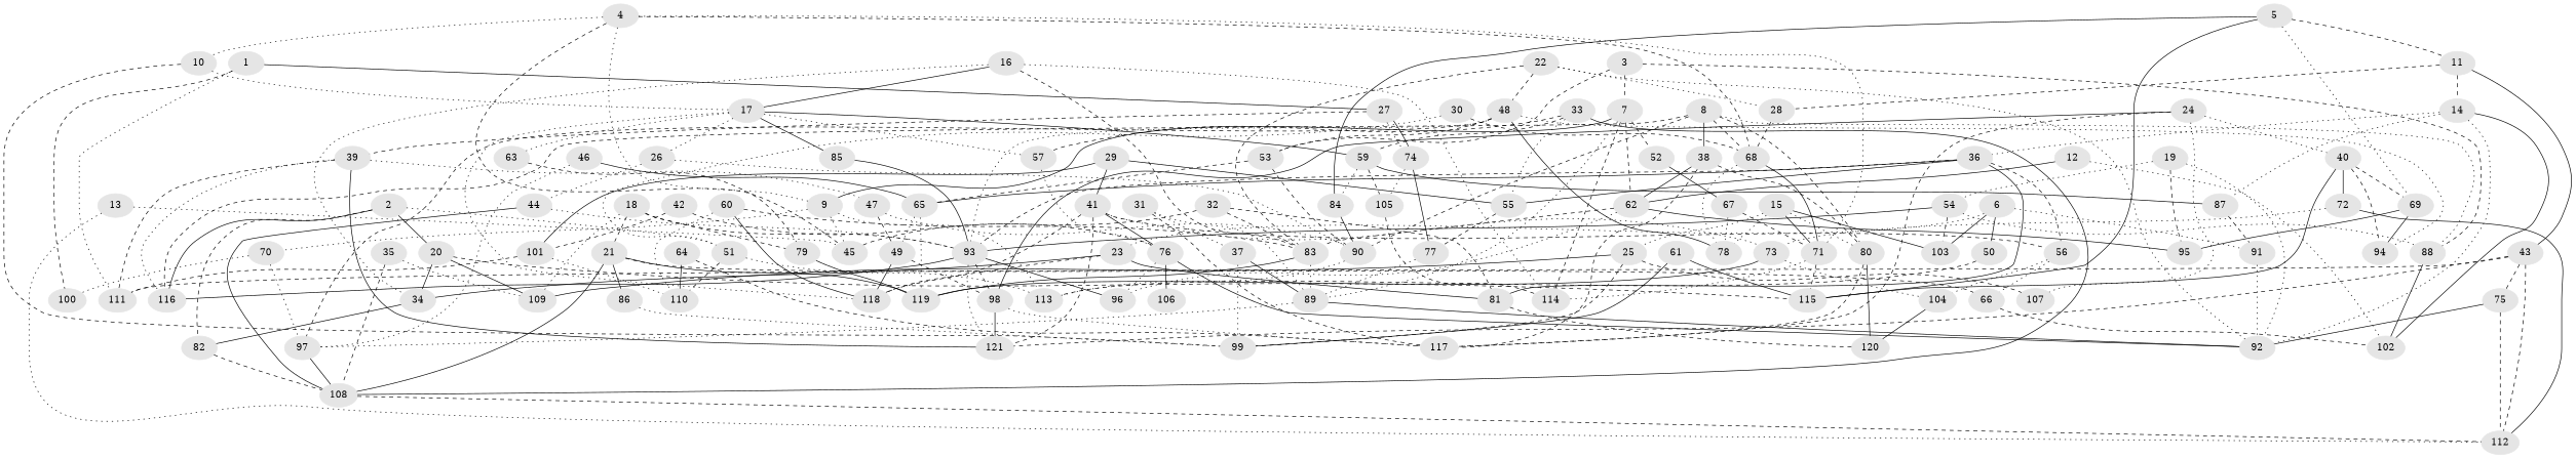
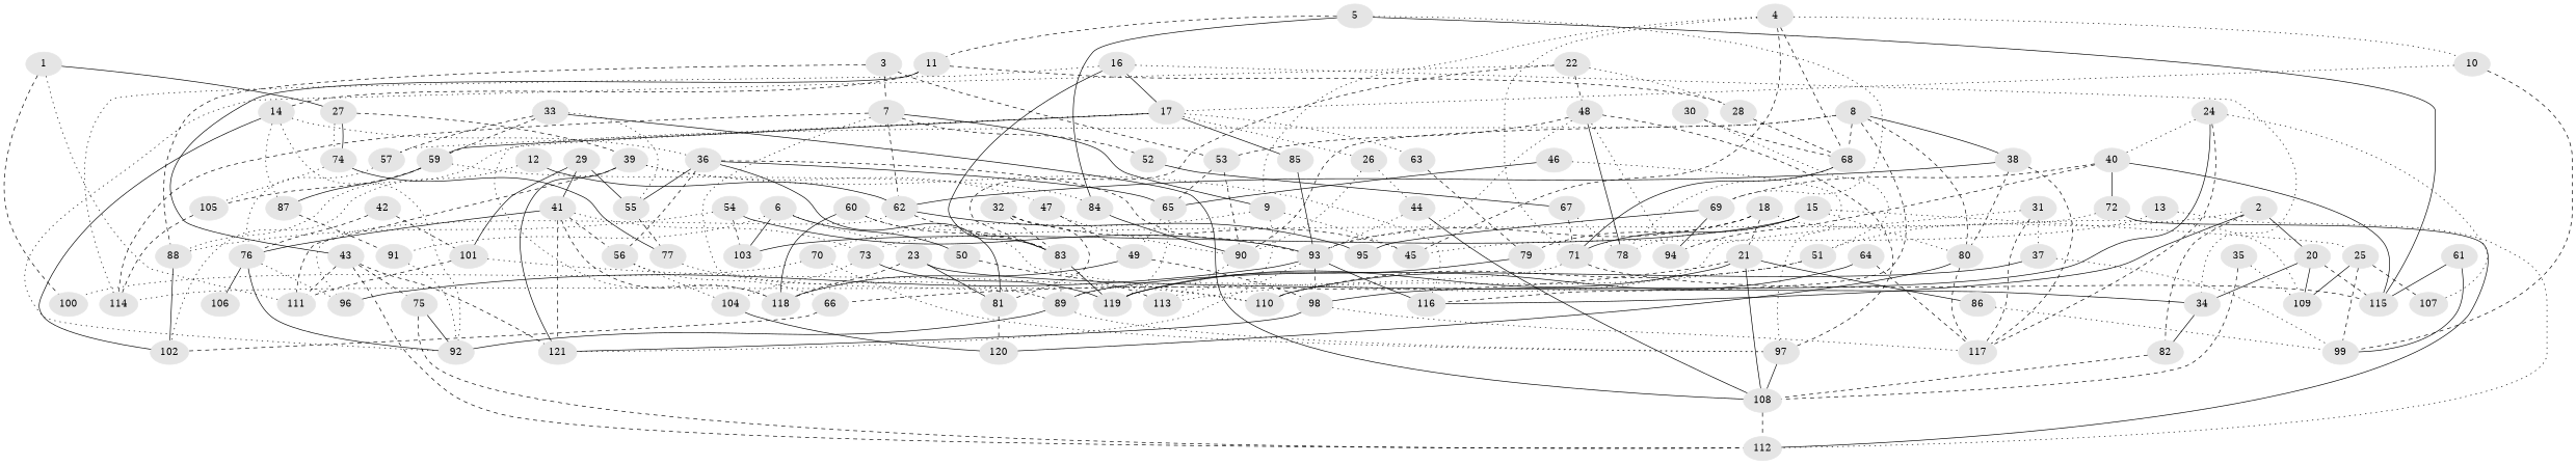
  graph {
    node [color=gray90 style=filled]
    edge [style=dashed]
    1
    27
    100
    111
    39
    74
    2
    20
    51
    82
    116
    115
    34
    109
    113
    110
    108
    3
    7
    53
    88
    9
    52
    62
    89
    114
    90
    65
    102
    4
    10
    45
    68
    71
    70
    17
    99
    78
    5
    11
    69
    84
    14
    28
    43
    95
    94
    6
    23
    50
    91
    103
    118
    81
    92
    67
    83
    96
    97
    8
    38
    80
    117
    120
    26
    57
    59
    63
    85
    36
    87
    112
    121
    75
    12
    13
    93
    55
    56
    15
    25
    107
    16
    119
    44
    76
    105
    79
    18
    21
    66
    86
    98
-   19
    54
    22
    48
    24
    40
    72
    47
    77
    29
    41
    101
    73
    30
    31
    37
    32
    33
    35
    104
    49
    106
    42
    46
    60
    61
    64
    1 -- 27 [style=solid]
    1 -- 100
    1 -- 111 [style=dotted]
    27 -- 39
    27 -- 74 [style=dotted]
    27 -- 74 [style=solid]
    39 -- 111
    39 -- 116 [style=dotted]
    39 -- 121 [style=solid]
    39 -- 47 [style=dotted]
    74 -- 105 [style=dotted]
    74 -- 77 [style=solid]
    2 -- 20 [style=solid]
    2 -- 51 [style=dotted]
    2 -- 82
    2 -- 116 [style=solid]
    20 -- 115
    20 -- 34 [style=solid]
    20 -- 109 [style=solid]
    51 -- 113 [style=dotted]
    51 -- 110
    82 -- 108
    34 -- 82 [style=solid]
    108 -- 112
    3 -- 7
    3 -- 53
    3 -- 88
    7 -- 9 [style=solid]
    7 -- 52
    7 -- 62
    7 -- 89 [style=dotted]
    7 -- 114
    53 -- 90
    53 -- 65
    88 -- 102 [style=solid]
    9 -- 113 [style=dotted]
    9 -- 45 [style=dotted]
    9 -- 70 [style=dotted]
    52 -- 67 [style=solid]
    62 -- 95 [style=solid]
    62 -- 83
    62 -- 96 [style=dotted]
    89 -- 92 [style=solid]
    89 -- 97 [style=dotted]
    90 -- 113 [style=dotted]
    65 -- 119 [style=dotted]
    65 -- 49 [style=dotted]
    4 -- 9 [style=dotted]
    4 -- 10 [style=dotted]
    4 -- 45
    4 -- 68
    4 -- 71 [style=dotted]
    10 -- 17 [style=dotted]
    10 -- 99
    68 -- 71 [style=solid]
    68 -- 78 [style=dotted]
    71 -- 115
    71 -- 114 [style=dotted]
    70 -- 100 [style=dotted]
    70 -- 97 [style=dotted]
    17 -- 118 [style=dotted]
    17 -- 26 [style=dotted]
    17 -- 57 [style=dotted]
    17 -- 59 [style=solid]
    17 -- 63 [style=dotted]
    17 -- 85 [style=solid]
    5 -- 115 [style=solid]
    5 -- 11
    5 -- 69 [style=dotted]
    5 -- 84 [style=solid]
    11 -- 14
    11 -- 28
    11 -- 43 [style=solid]
    69 -- 95 [style=solid]
    69 -- 94 [style=solid]
    84 -- 90 [style=solid]
    14 -- 102 [style=solid]
    14 -- 92 [style=dotted]
    14 -- 36 [style=dotted]
    14 -- 87 [style=dotted]
    28 -- 68
    43 -- 111
    43 -- 112
    43 -- 121
    43 -- 75
    6 -- 23 [style=dotted]
    6 -- 50 [style=solid]
    6 -- 91 [style=dotted]
    6 -- 103 [style=solid]
    23 -- 34 [style=solid]
    23 -- 118
    23 -- 81 [style=solid]
    50 -- 113
    91 -- 92 [style=dotted]
    81 -- 120
    67 -- 71
    67 -- 78 [style=dotted]
    83 -- 89 [style=dotted]
    83 -- 119 [style=solid]
    97 -- 108 [style=solid]
    8 -- 116
    8 -- 88 [style=dotted]
    8 -- 90
    8 -- 68
    8 -- 38 [style=solid]
    8 -- 80
    38 -- 62 [style=solid]
    38 -- 80
    38 -- 117
    80 -- 117
    80 -- 120 [style=solid]
    26 -- 90 [style=dotted]
    26 -- 44 [style=dotted]
    57 -- 76 [style=dotted]
    59 -- 84 [style=dotted]
    59 -- 87 [style=solid]
    59 -- 105
    63 -- 79
    85 -- 93 [style=solid]
    36 -- 65 [style=solid]
    36 -- 81 [style=solid]
    36 -- 93
    36 -- 55 [style=solid]
    36 -- 56
    87 -- 91
    75 -- 92 [style=solid]
    75 -- 112
    12 -- 62 [style=solid]
    12 -- 102 [style=dotted]
    13 -- 45 [style=dotted]
    13 -- 112 [style=dotted]
    93 -- 116 [style=solid]
    93 -- 96 [style=solid]
    93 -- 121 [style=dotted]
    93 -- 98
    55 -- 77
    56 -- 66 [style=dotted]
    56 -- 104 [style=dotted]
    15 -- 71 [style=solid]
    15 -- 78 [style=dotted]
    15 -- 103 [style=solid]
    15 -- 80 [style=dotted]
    15 -- 25 [style=dotted]
    25 -- 109 [style=solid]
    25 -- 99
    25 -- 107
    16 -- 34 [style=dotted]
    16 -- 114 [style=dotted]
    16 -- 17 [style=solid]
-   16 -- 83
+   16 -- 83 [style=solid]
    44 -- 108 [style=solid]
    44 -- 93 [style=dotted]
    76 -- 92 [style=solid]
    76 -- 96 [style=dotted]
    76 -- 106 [style=solid]
    105 -- 114
    79 -- 119 [style=solid]
    18 -- 109 [style=dotted]
    18 -- 93
    18 -- 79
    18 -- 21
    21 -- 108 [style=solid]
    21 -- 119 [style=solid]
    21 -- 66
    21 -- 86 [style=solid]
    66 -- 102
    86 -- 99 [style=dotted]
    98 -- 117 [style=dotted]
    98 -- 121 [style=solid]
-   19 -- 95
-   19 -- 92 [style=dotted]
-   19 -- 54 [style=dotted]
    54 -- 88 [style=dotted]
    54 -- 103
    54 -- 93 [style=solid]
    22 -- 28 [style=dotted]
    22 -- 92 [style=dotted]
    22 -- 83
    22 -- 48
    48 -- 53
    48 -- 78 [style=solid]
    48 -- 94 [style=dotted]
    48 -- 97
    48 -- 93 [style=dotted]
    24 -- 117
    24 -- 107 [style=dotted]
    24 -- 98 [style=solid]
    24 -- 40 [style=dotted]
    40 -- 115 [style=solid]
    40 -- 69
    40 -- 94
    40 -- 72 [style=solid]
    72 -- 112 [style=solid]
    72 -- 73 [style=dotted]
    47 -- 90 [style=dotted]
    47 -- 49
    77 -- 89 [style=dotted]
    29 -- 55 [style=solid]
    29 -- 41 [style=solid]
    29 -- 101 [style=solid]
    41 -- 118
    41 -- 121
    41 -- 56
    41 -- 76 [style=solid]
    41 -- 73 [style=dotted]
    101 -- 111
    101 -- 110 [style=dotted]
    73 -- 119 [style=solid]
    73 -- 104 [style=dotted]
    30 -- 51 [style=dotted]
    30 -- 68
    31 -- 89 [style=dotted]
    31 -- 117
    31 -- 37 [style=dotted]
    37 -- 89 [style=solid]
    37 -- 99 [style=dotted]
    32 -- 45
    32 -- 81
    32 -- 83
    33 -- 108 [style=solid]
    33 -- 57
    33 -- 59
    33 -- 55 [style=dotted]
    35 -- 109 [style=dotted]
    35 -- 108
    104 -- 120 [style=solid]
    49 -- 118 [style=solid]
    49 -- 98
    42 -- 76
    42 -- 101
    46 -- 65 [style=solid]
    46 -- 97 [style=dotted]
    60 -- 110 [style=dotted]
    60 -- 118 [style=solid]
    60 -- 83
    61 -- 115 [style=solid]
    61 -- 99 [style=solid]
    64 -- 110 [style=solid]
    64 -- 117
  }
